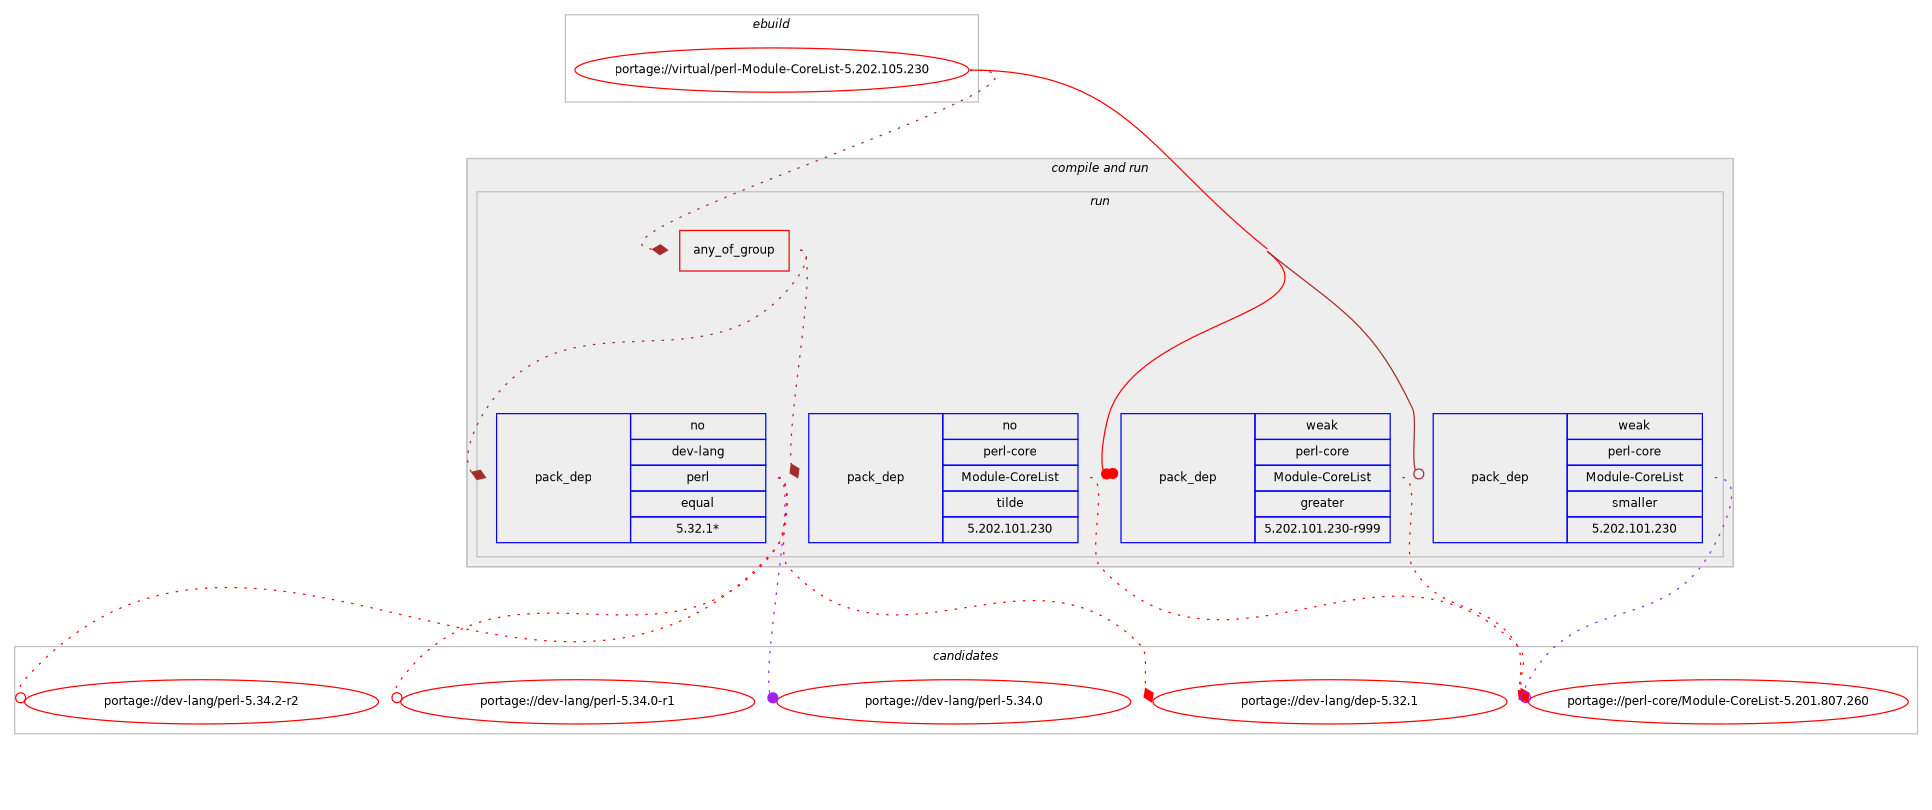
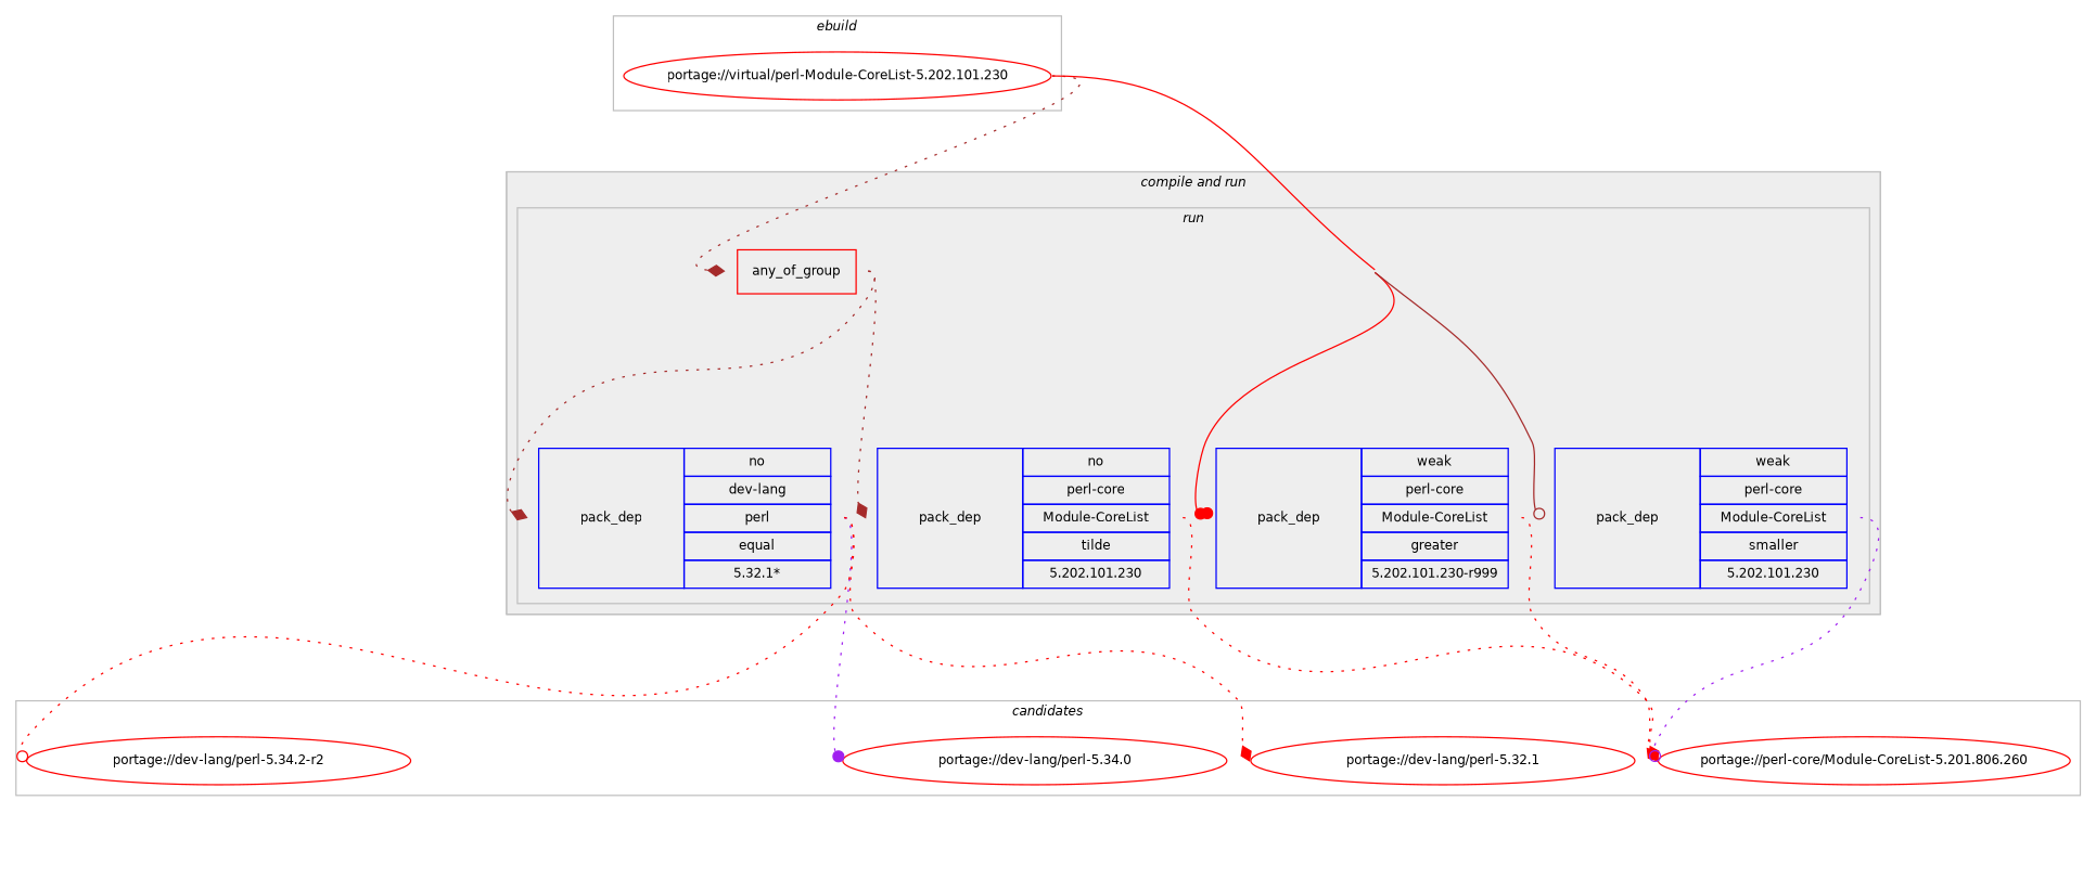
  digraph {
    compound=true
    concentrate=true
    fontname=Helvetica
    fontsize=10
    newrank=true
    rankdir=TB
    ranksep=1.5
    node [color=red fontname=Helvetica fontsize=10]
    edge [arrowhead=diamond color=red headport=w style=dotted tailport=e weight=100]
-   n1 [label="portage://virtual/perl-Module-CoreList-5.202.105.230" width=4]
+   n1 [label="portage://virtual/perl-Module-CoreList-5.202.101.230" width=4]
    n2 [color=blue label=<<TABLE BORDER="0" CELLBORDER="1" CELLSPACING="0" CELLPADDING="4" WIDTH="220"><TR><TD ROWSPAN="6" CELLPADDING="30">pack_dep</TD></TR><TR><TD WIDTH="110">no</TD></TR><TR><TD>dev-lang</TD></TR><TR><TD>perl</TD></TR><TR><TD>equal</TD></TR><TR><TD>5.32.1*</TD></TR></TABLE>> shape=none]
    n3 [color=blue label=<<TABLE BORDER="0" CELLBORDER="1" CELLSPACING="0" CELLPADDING="4" WIDTH="220"><TR><TD ROWSPAN="6" CELLPADDING="30">pack_dep</TD></TR><TR><TD WIDTH="110">no</TD></TR><TR><TD>perl-core</TD></TR><TR><TD>Module-CoreList</TD></TR><TR><TD>tilde</TD></TR><TR><TD>5.202.101.230</TD></TR></TABLE>> shape=none]
    n4 [label=<<TABLE BORDER="0" CELLBORDER="1" CELLSPACING="0" CELLPADDING="4"><TR><TD CELLPADDING="10">any_of_group</TD></TR></TABLE>> shape=none]
    n5 [color=blue label=<<TABLE BORDER="0" CELLBORDER="1" CELLSPACING="0" CELLPADDING="4" WIDTH="220"><TR><TD ROWSPAN="6" CELLPADDING="30">pack_dep</TD></TR><TR><TD WIDTH="110">weak</TD></TR><TR><TD>perl-core</TD></TR><TR><TD>Module-CoreList</TD></TR><TR><TD>greater</TD></TR><TR><TD>5.202.101.230-r999</TD></TR></TABLE>> shape=none]
    n6 [color=blue label=<<TABLE BORDER="0" CELLBORDER="1" CELLSPACING="0" CELLPADDING="4" WIDTH="220"><TR><TD ROWSPAN="6" CELLPADDING="30">pack_dep</TD></TR><TR><TD WIDTH="110">weak</TD></TR><TR><TD>perl-core</TD></TR><TR><TD>Module-CoreList</TD></TR><TR><TD>smaller</TD></TR><TR><TD>5.202.101.230</TD></TR></TABLE>> shape=none]
-   n7 [label="portage://dev-lang/dep-5.32.1" width=4]
+   n7 [label="portage://dev-lang/perl-5.32.1" width=4]
    n8 [label="portage://dev-lang/perl-5.34.0" width=4]
-   n9 [label="portage://dev-lang/perl-5.34.0-r1" width=4]
    n10 [label="portage://dev-lang/perl-5.34.2-r2" width=4]
-   n11 [label="portage://perl-core/Module-CoreList-5.201.807.260" width=4]
+   n11 [label="portage://perl-core/Module-CoreList-5.201.806.260" width=4]
    subgraph cluster_1 {
      color=gray
      label=<<i>ebuild</i>>
      rank=same
      n1
    }
    subgraph cluster_2 {
      color=gray
      label=<<i>dependencies</i>>
      subgraph cluster_3 {
        color=gray
        fillcolor="#eeeeee"
        label=<<i>compile</i>>
        style=filled
      }
      subgraph cluster_4 {
        color=gray
        fillcolor="#eeeeee"
        label=<<i>compile and run</i>>
        style=filled
      }
      subgraph cluster_5 {
        color=gray
        fillcolor="#eeeeee"
        label=<<i>run</i>>
        style=filled
        subgraph sub_6 {
          color=gray
          fillcolor="#eeeeee"
          label=<<i>run</i>>
          style=filled
          n4
          subgraph sub_7 {
            color=gray
            fillcolor="#eeeeee"
            label=<<i>run</i>>
            style=filled
            n2
          }
          subgraph sub_8 {
            color=gray
            fillcolor="#eeeeee"
            label=<<i>run</i>>
            style=filled
            n3
          }
        }
        subgraph sub_9 {
          color=gray
          fillcolor="#eeeeee"
          label=<<i>run</i>>
          style=filled
          n5
        }
        subgraph sub_10 {
          color=gray
          fillcolor="#eeeeee"
          label=<<i>run</i>>
          style=filled
          n6
        }
      }
    }
    subgraph cluster_11 {
      color=gray
      label=<<i>candidates</i>>
      rank=same
      subgraph sub_12 {
        color=black
        label=<<i>candidates</i>>
        nodesep=1
        rank=same
        n7
        n8
-       n9
        n10
      }
      subgraph sub_13 {
        color=black
        label=<<i>candidates</i>>
        nodesep=1
        rank=same
        n11
      }
      subgraph sub_14 {
        color=black
        label=<<i>candidates</i>>
        nodesep=1
        rank=same
        n11
      }
      subgraph sub_15 {
        color=black
        label=<<i>candidates</i>>
        nodesep=1
        rank=same
        n11
      }
    }
    n1 -> n4 [color=brown weight=20]
    n1 -> n5 [arrowhead=dot style=solid weight=20]
    n1 -> n6 [arrowhead=odot color=brown style=solid weight=20]
    n2 -> n7
    n2 -> n8 [arrowhead=dot color=purple]
-   n2 -> n9 [arrowhead=odot]
    n2 -> n10 [arrowhead=odot]
    n3 -> n11
    n4 -> n2 [color=brown weight=20]
    n4 -> n3 [color=brown weight=20]
    n5 -> n11
    n6 -> n11 [arrowhead=odot color=purple]
  }
